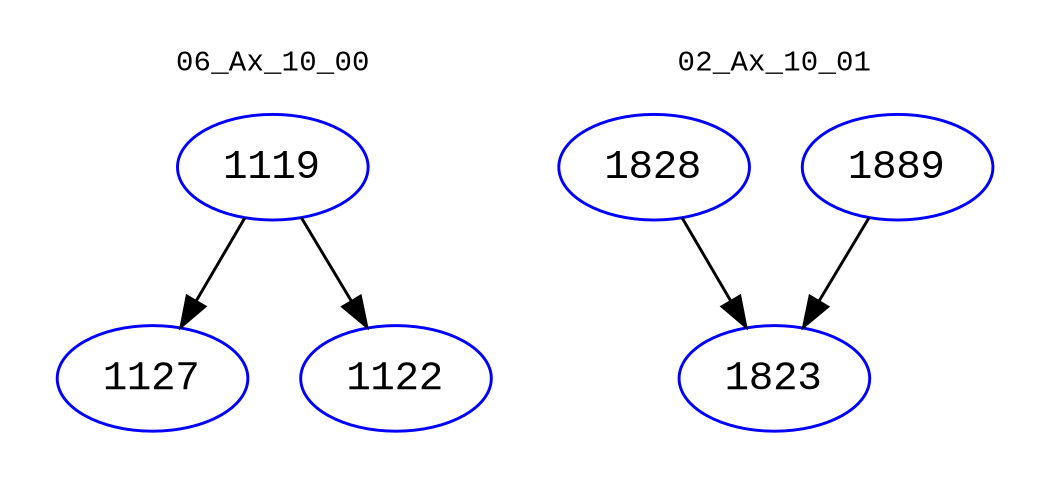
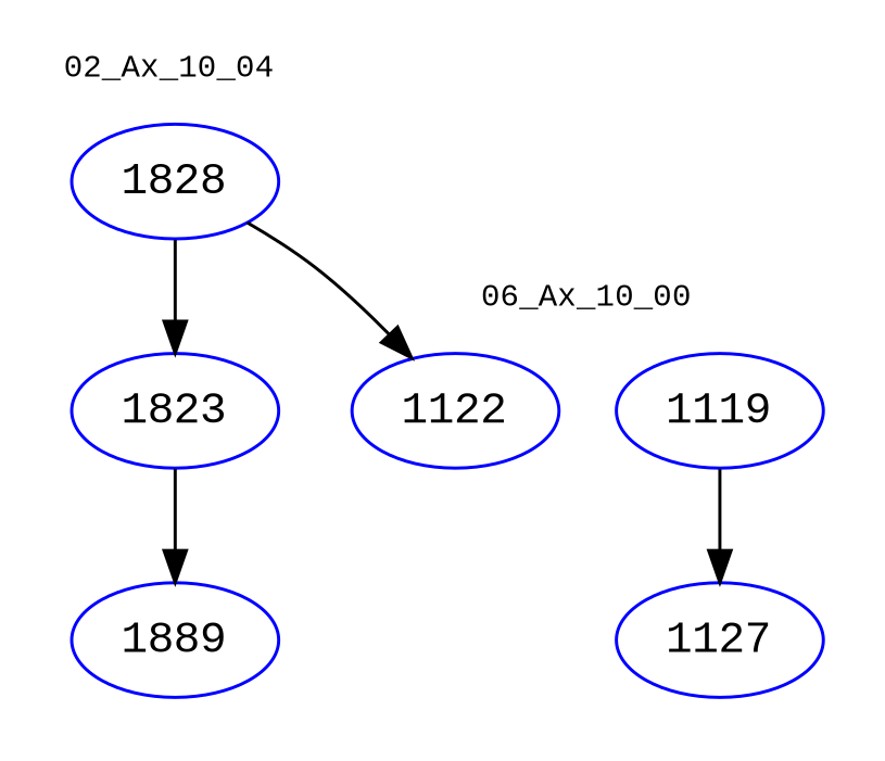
  digraph {
    fontname="Liberation Mono"
    node [color=blue fontname="Liberation Mono"]
    edge [color=black fontname="Liberation Mono"]
    n1 [label=1119]
    n2 [label=1127]
    n3 [label=1122]
    n4 [label=1823]
    n5 [label=1889]
    n6 [label=1828]
    subgraph cluster_1 {
      color=white
      fontsize=10
      label="06_Ax_10_00"
      n1
      n2
      n3
    }
    subgraph cluster_2 {
      color=white
      fontsize=10
-     label="02_Ax_10_01"
+     label="02_Ax_10_04"
      n4
      n5
      n6
    }
    n1 -> n2
-   n1 -> n3
-   n5 -> n4
+   n6 -> n3
+   n4 -> n5
    n6 -> n4
  }
